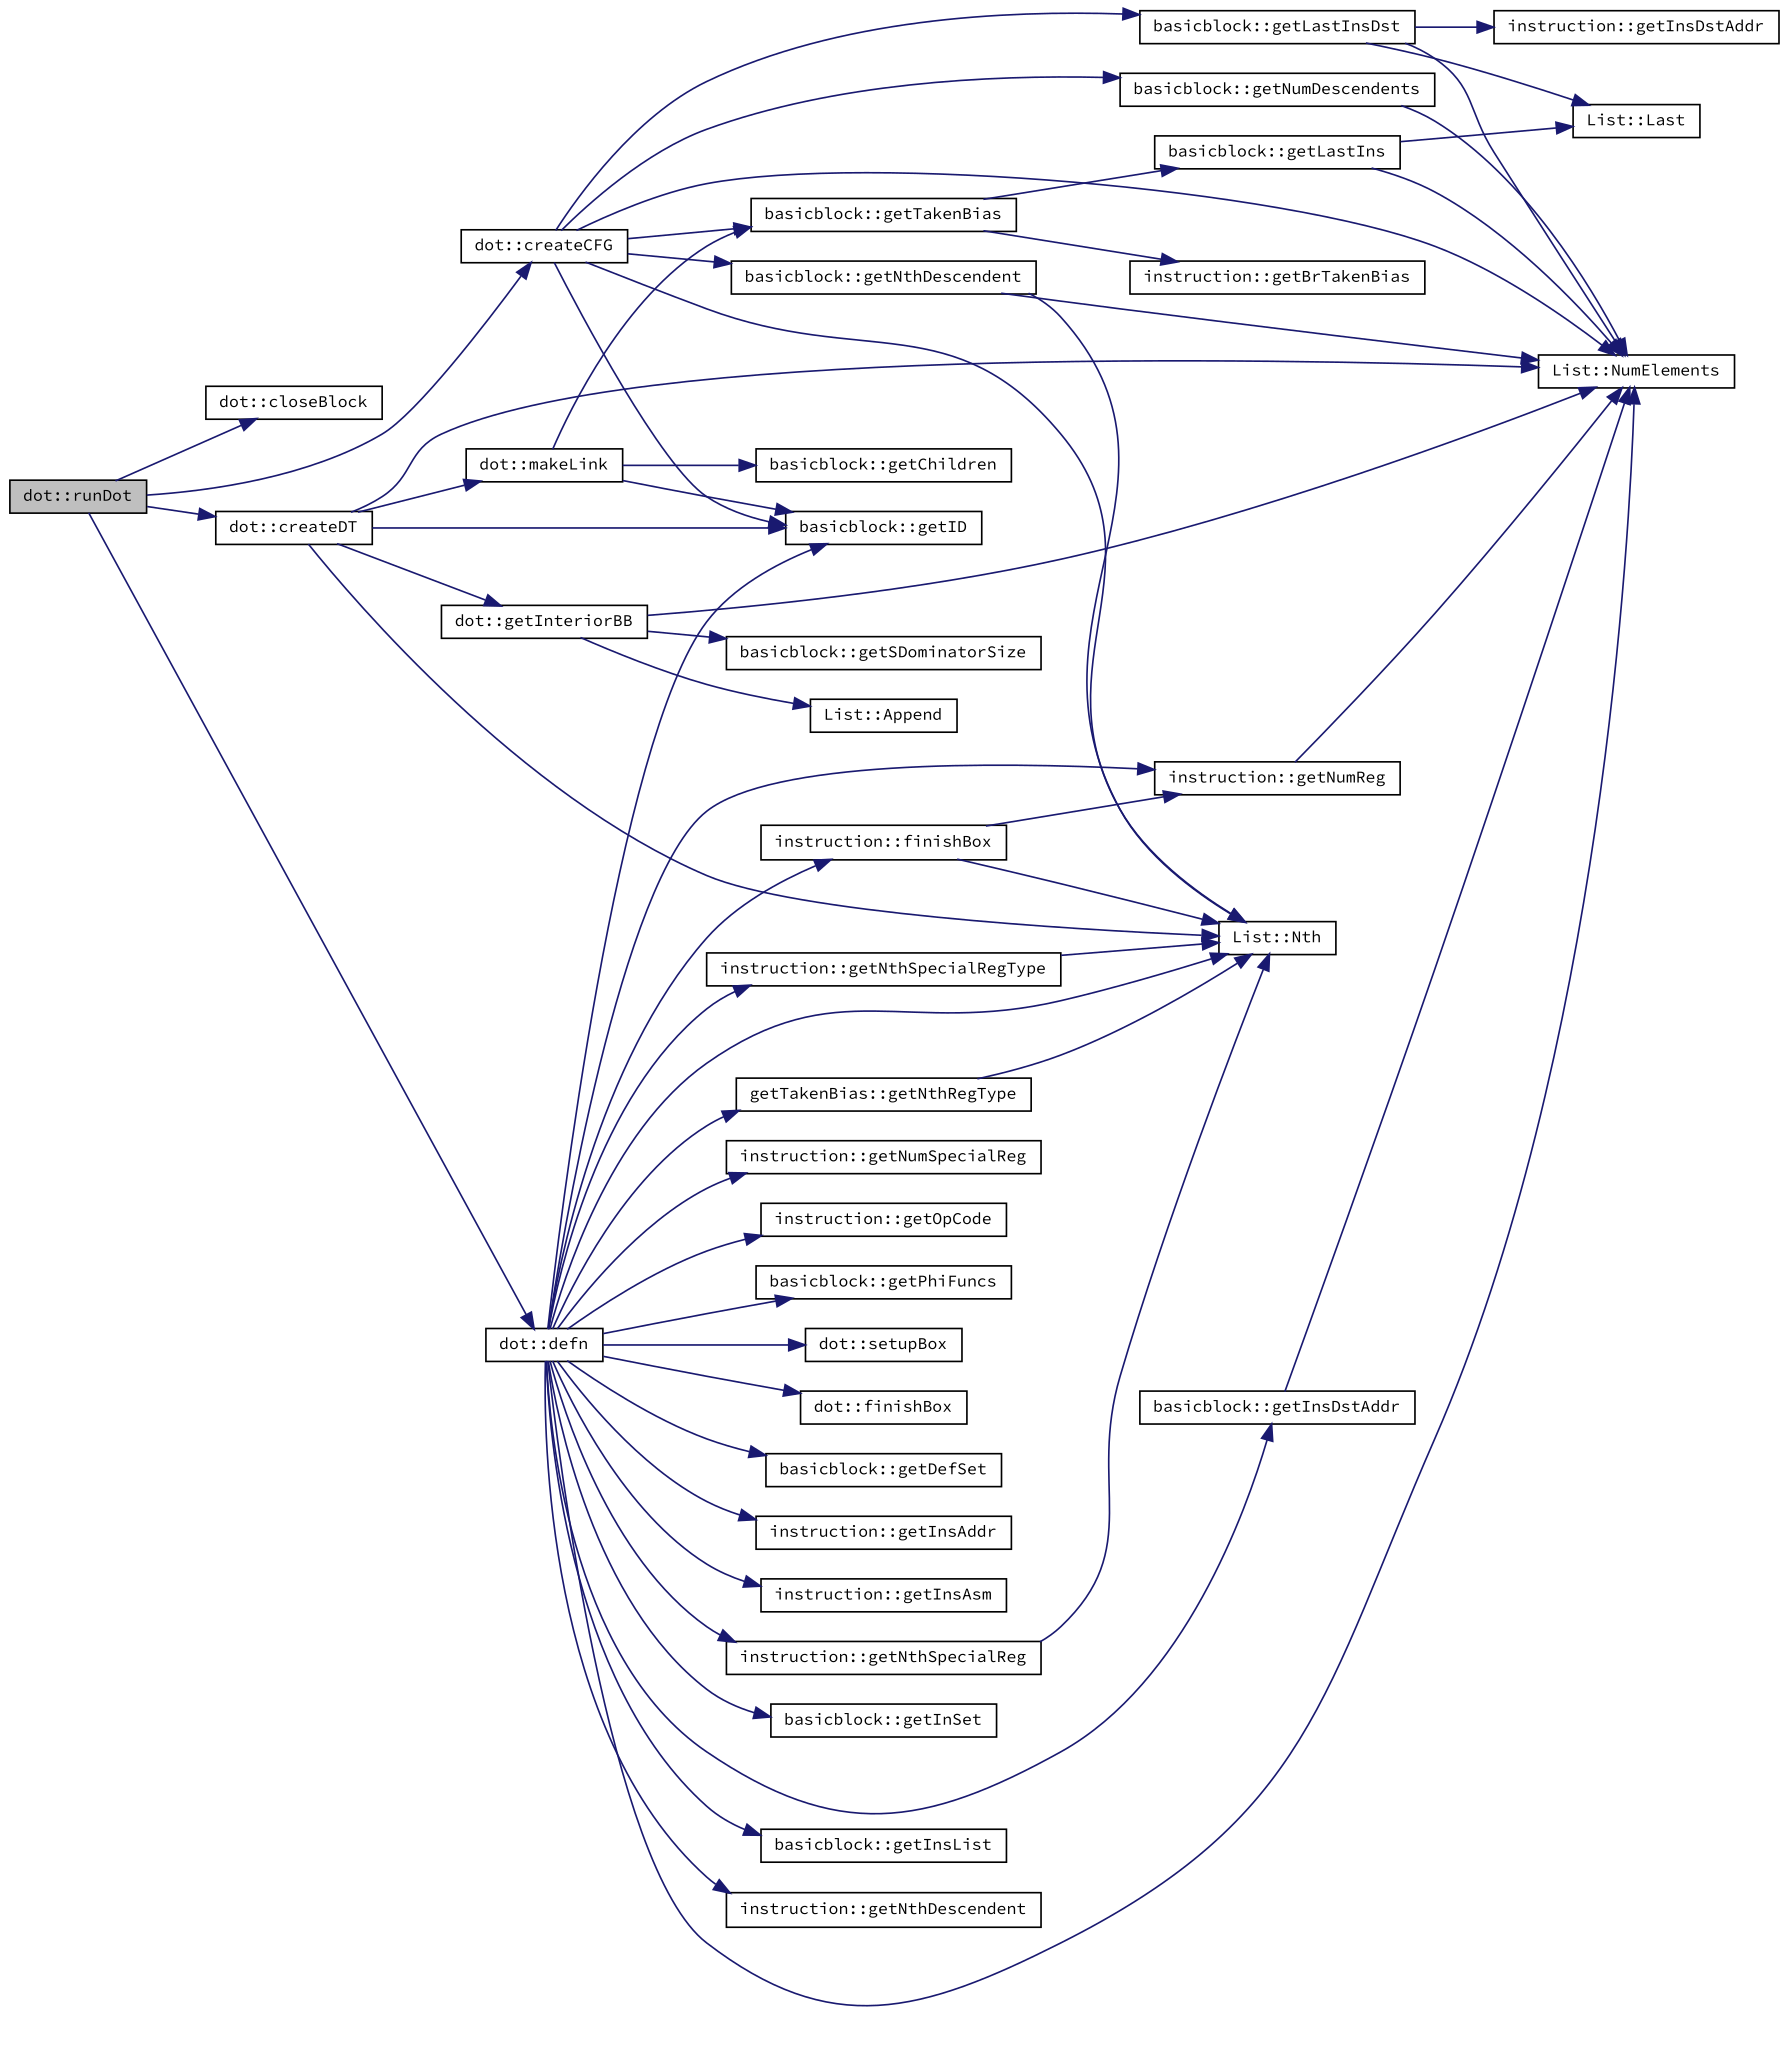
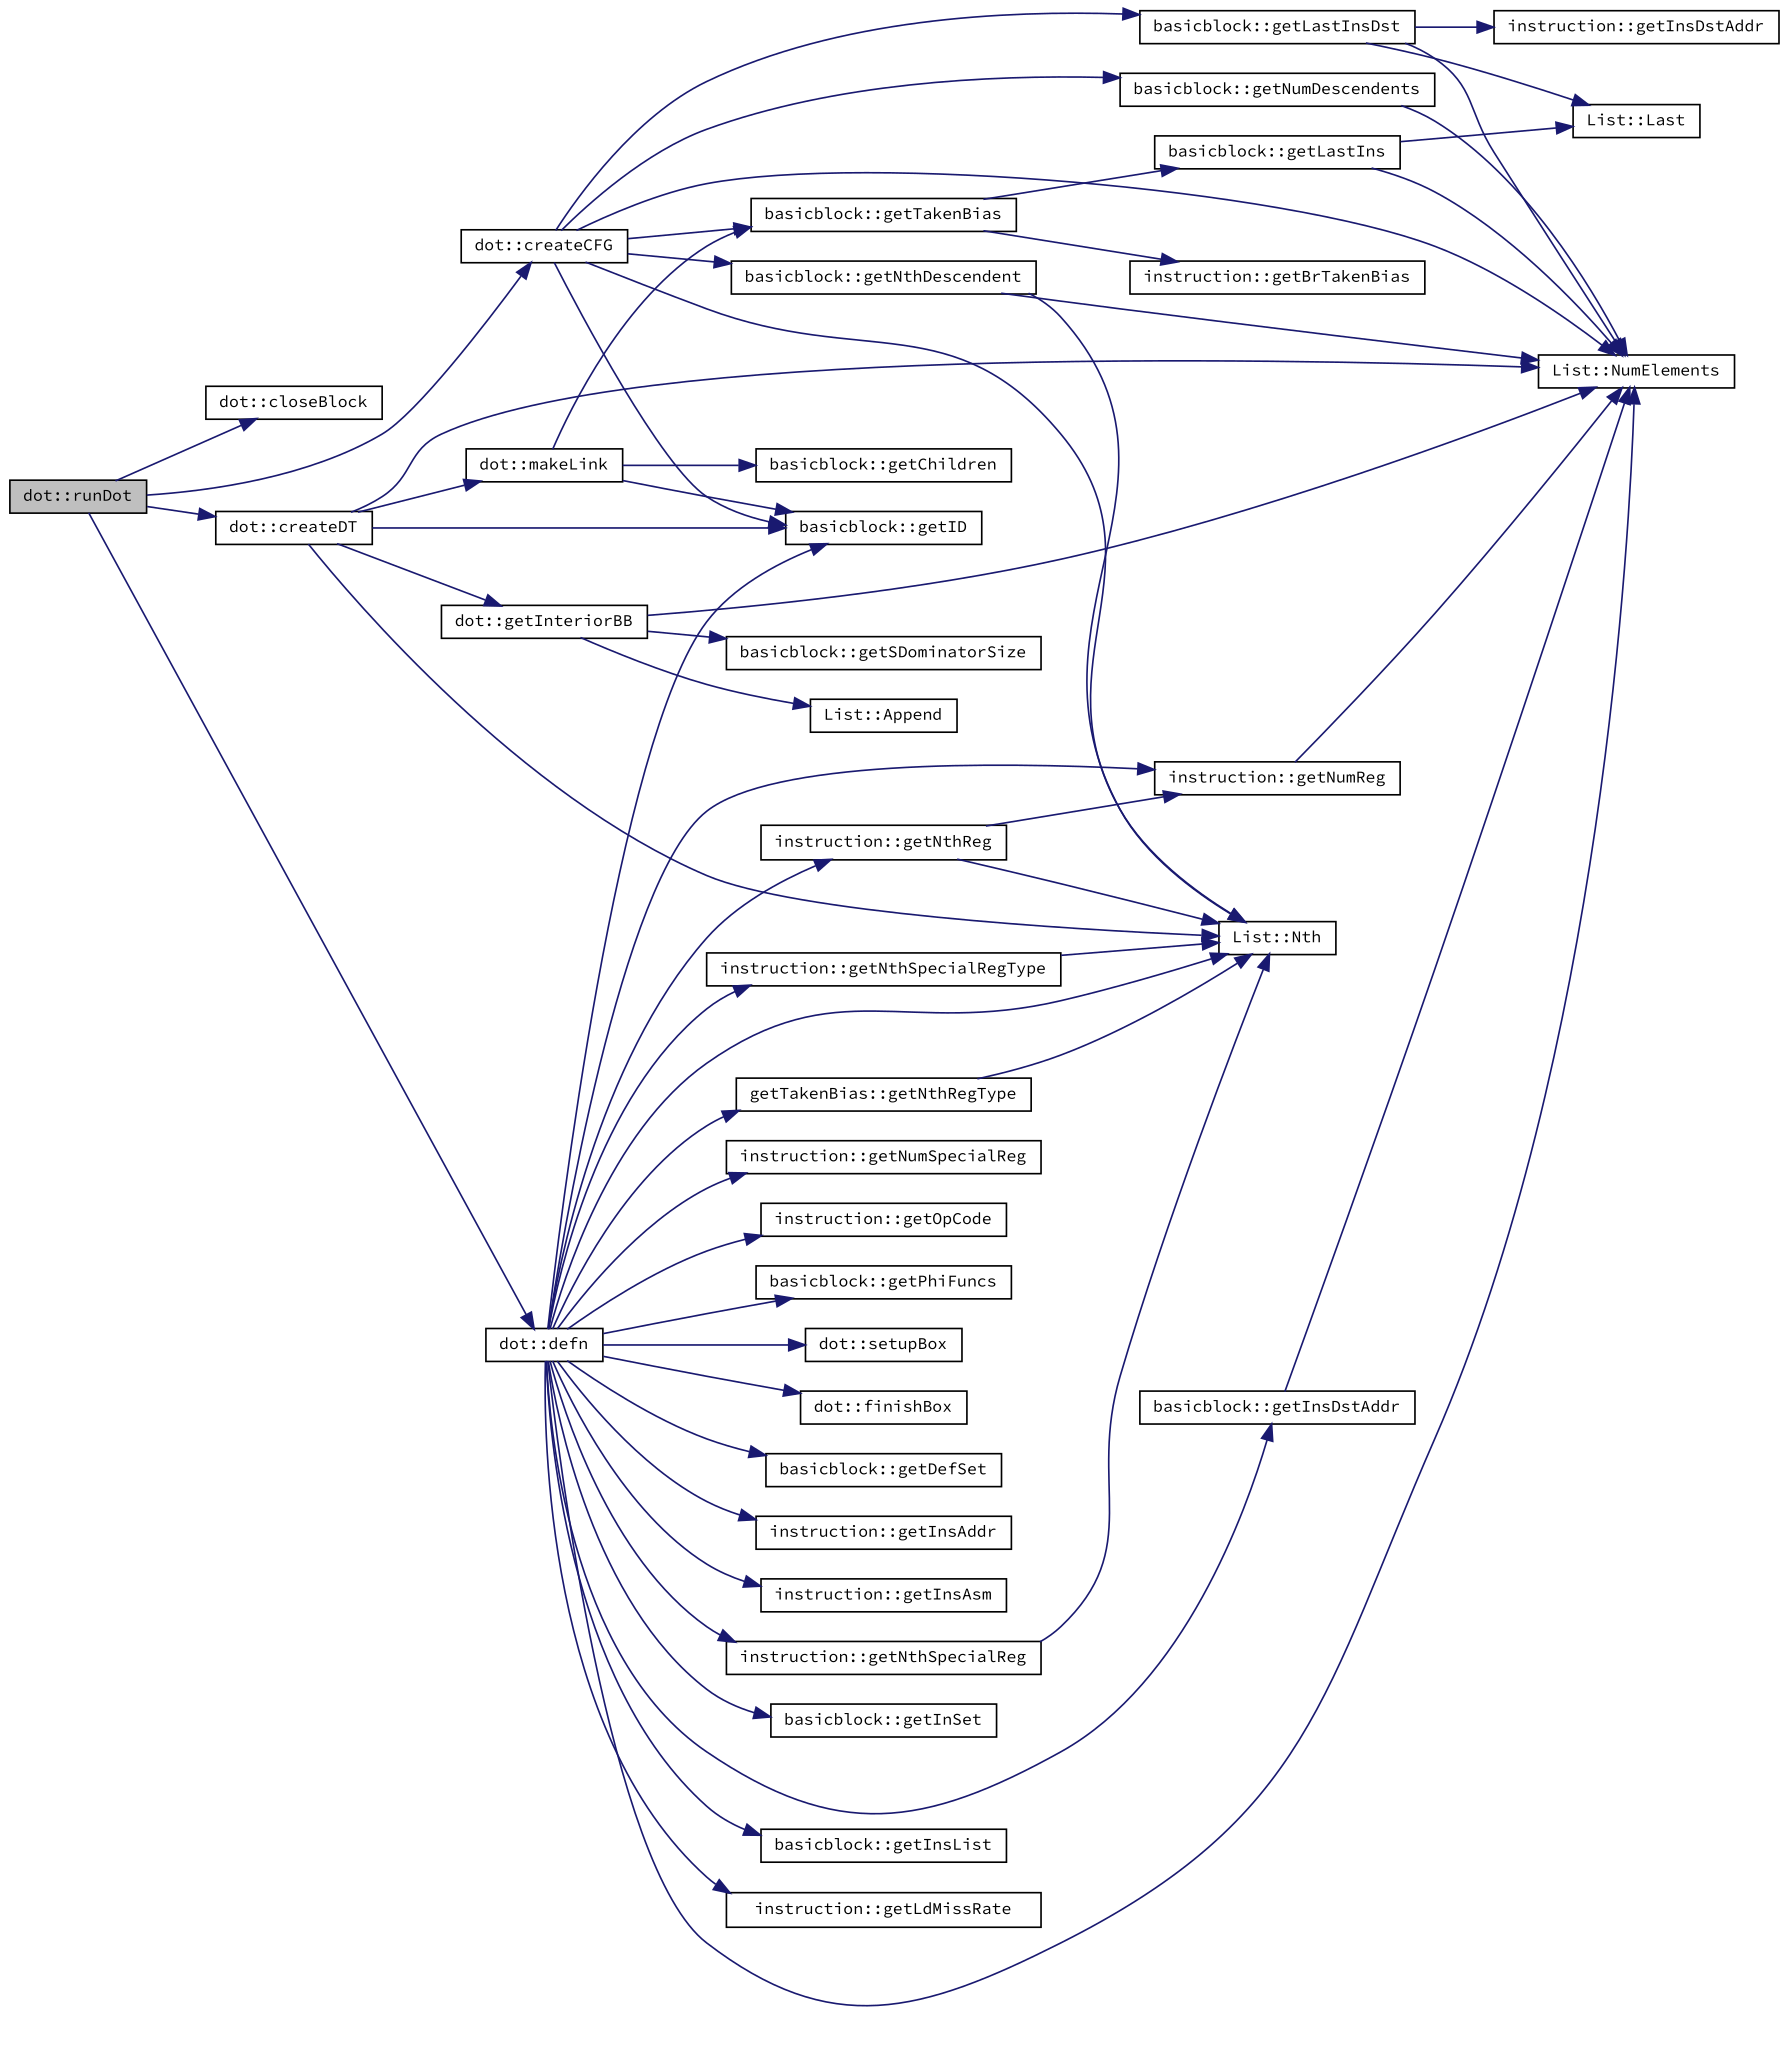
  digraph {
    fontname="Source Code Pro"
    rankdir=LR
    node [color=black fillcolor=white fontname="Source Code Pro" fontsize=10 shape=record style=filled]
    edge [color=midnightblue fontname="Source Code Pro" fontsize=10 labelfontname=Helvetica labelfontsize=10 style=solid]
    n1 [fillcolor=grey75 fontcolor=black height=0.2 label="dot::runDot" width=0.4]
    n2 [height=0.2 label="dot::closeBlock" width=0.4]
    n3 [height=0.2 label="dot::createCFG" width=0.4]
    n4 [height=0.2 label="dot::createDT" width=0.4]
    n5 [height=0.2 label="dot::defn" width=0.4]
    n6 [height=0.2 label="basicblock::getID" width=0.4]
    n7 [height=0.2 label="basicblock::getLastInsDst" width=0.4]
    n8 [height=0.2 label="List::NumElements" width=0.4]
    n9 [height=0.2 label="basicblock::getNthDescendent" width=0.4]
    n10 [height=0.2 label="List::Nth" width=0.4]
    n11 [height=0.2 label="basicblock::getNumDescendents" width=0.4]
    n12 [height=0.2 label="basicblock::getTakenBias" width=0.4]
    n13 [height=0.2 label="dot::getInteriorBB" width=0.4]
    n14 [height=0.2 label="dot::makeLink" width=0.4]
    n15 [height=0.2 label="dot::finishBox" width=0.4]
    n16 [height=0.2 label="basicblock::getDefSet" width=0.4]
    n17 [height=0.2 label="instruction::getInsAddr" width=0.4]
    n18 [height=0.2 label="instruction::getInsAsm" width=0.4]
    n19 [height=0.2 label="basicblock::getInSet" width=0.4]
    n20 [height=0.2 label="basicblock::getInsList" width=0.4]
-   n21 [height=0.2 label="instruction::getNthDescendent" width=0.4]
-   n22 [height=0.2 label="instruction::finishBox" width=0.4]
+   n21 [height=0.2 label="instruction::getLdMissRate" width=0.4]
+   n22 [height=0.2 label="instruction::getNthReg" width=0.4]
    n23 [height=0.2 label="instruction::getNumReg" width=0.4]
    n24 [height=0.2 label="getTakenBias::getNthRegType" width=0.4]
    n25 [height=0.2 label="instruction::getNthSpecialReg" width=0.4]
    n26 [height=0.2 label="instruction::getNthSpecialRegType" width=0.4]
    n27 [height=0.2 label="instruction::getNumSpecialReg" width=0.4]
    n28 [height=0.2 label="instruction::getOpCode" width=0.4]
    n29 [height=0.2 label="basicblock::getPhiFuncs" width=0.4]
    n30 [height=0.2 label="basicblock::getInsDstAddr" width=0.4]
    n31 [height=0.2 label="dot::setupBox" width=0.4]
    n32 [height=0.2 label="instruction::getInsDstAddr" width=0.4]
    n33 [height=0.2 label="List::Last" width=0.4]
    n34 [height=0.2 label="instruction::getBrTakenBias" width=0.4]
    n35 [height=0.2 label="basicblock::getLastIns" width=0.4]
    n36 [height=0.2 label="List::Append" width=0.4]
    n37 [height=0.2 label="basicblock::getSDominatorSize" width=0.4]
    n38 [height=0.2 label="basicblock::getChildren" width=0.4]
    n1 -> n2
    n1 -> n3
    n1 -> n4
    n1 -> n5
    n3 -> n6
    n3 -> n7
    n3 -> n8
    n3 -> n9
    n3 -> n10
    n3 -> n11
    n3 -> n12
    n4 -> n6
    n4 -> n8
    n4 -> n10
    n4 -> n13
    n4 -> n14
    n5 -> n6
    n5 -> n8
    n5 -> n10
    n5 -> n15
    n5 -> n16
    n5 -> n17
    n5 -> n18
    n5 -> n19
    n5 -> n20
    n5 -> n21
    n5 -> n22
    n5 -> n23
    n5 -> n24
    n5 -> n25
    n5 -> n26
    n5 -> n27
    n5 -> n28
    n5 -> n29
    n5 -> n30
    n5 -> n31
    n7 -> n8
    n7 -> n32
    n7 -> n33
    n9 -> n8
    n9 -> n10
    n11 -> n8
    n12 -> n34
    n12 -> n35
    n13 -> n8
    n13 -> n36
    n13 -> n37
    n14 -> n6
    n14 -> n12
    n14 -> n38
    n22 -> n10
    n22 -> n23
    n23 -> n8
    n24 -> n10
    n25 -> n10
    n26 -> n10
    n30 -> n8
    n35 -> n8
    n35 -> n33
  }
